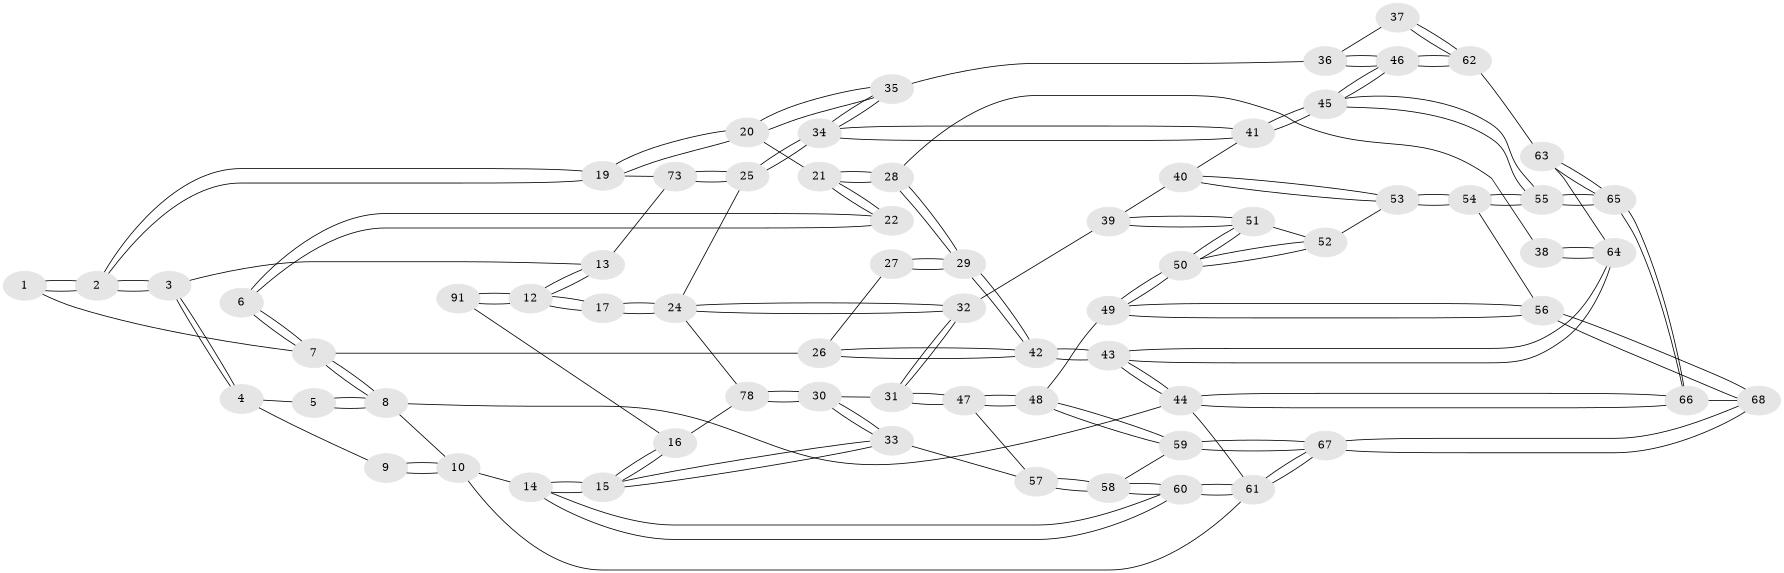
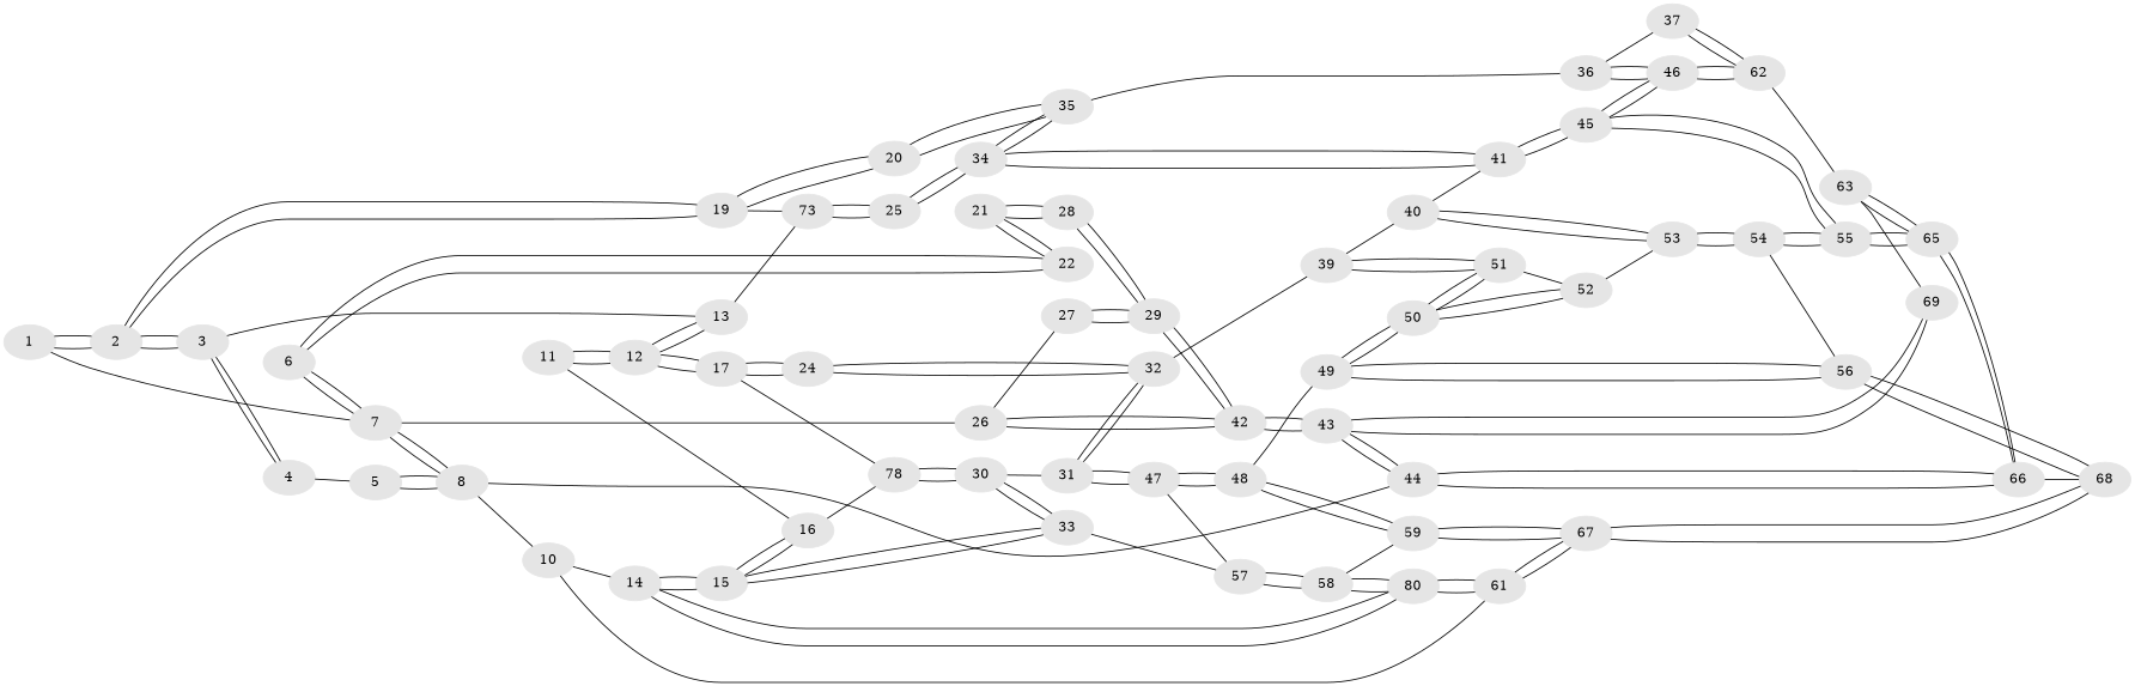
  graph {
    rankdir=LR
    node [color=gray90 style=filled]
    1
    2
    7
    3
    19
    6
    22
    4
    13
    n10 [label=73]
    20
    5
-   9
    8
    10
    44
    26
    27
    42
    14
    61
    66
-   11 [label=91]
+   11
    12
    16
    15
-   60
+   60 [label=80]
    67
    17
    n30 [label=78]
    24
    25
    33
    57
    30
    32
    31
    21
    35
    28
    36
    29
-   38
    34
    39
    41
    43
-   64
+   64 [label=69]
    47
    48
    40
    51
    58
    45
    37
    46
    62
    63
    53
    52
    54
    55
    68
    65
    49
    59
    50
    56
    1 -- 2
    1 -- 2
    1 -- 7
    2 -- 3
    2 -- 3
    2 -- 19
    2 -- 19
    7 -- 8
    7 -- 8
    7 -- 26
    3 -- 4
    3 -- 4
    3 -- 13
    19 -- n10
    19 -- 20
    19 -- 20
    6 -- 7
    6 -- 7
    6 -- 22
    6 -- 22
    4 -- 5
-   4 -- 9
    13 -- n10
    n10 -- 25
    n10 -- 25
-   20 -- 21
    20 -- 35
    20 -- 35
    5 -- 8
    5 -- 8
-   9 -- 10
-   9 -- 10
    8 -- 10
    8 -- 44
    10 -- 14
    10 -- 61
-   44 -- 61
    44 -- 66
    44 -- 66
    26 -- 27
    26 -- 42
    26 -- 42
    27 -- 29
    27 -- 29
    42 -- 43
    42 -- 43
    14 -- 15
    14 -- 15
    14 -- 60
    14 -- 60
    61 -- 67
    61 -- 67
    66 -- 68
    11 -- 12
    11 -- 12
    11 -- 16
    12 -- 13
    12 -- 13
    12 -- 17
    12 -- 17
    16 -- n30
    15 -- 16
    15 -- 16
    15 -- 33
    15 -- 33
    60 -- 61
    60 -- 61
    67 -- 68
    67 -- 68
-   24 -- n30
+   17 -- n30
    17 -- 24
    17 -- 24
    n30 -- 30
    n30 -- 30
-   24 -- 25
    24 -- 32
    24 -- 32
    25 -- 34
    25 -- 34
    33 -- 57
    57 -- 58
    57 -- 58
    30 -- 33
    30 -- 33
    30 -- 31
    32 -- 39
    31 -- 32
    31 -- 32
    31 -- 47
    31 -- 47
    21 -- 22
    21 -- 22
    21 -- 28
    21 -- 28
    35 -- 36
    28 -- 29
    28 -- 29
-   28 -- 38
    36 -- 37
    36 -- 46
    36 -- 46
    29 -- 42
    29 -- 42
-   38 -- 64
-   38 -- 64
    34 -- 35
    34 -- 35
    34 -- 41
    34 -- 41
    39 -- 40
    39 -- 51
    39 -- 51
    41 -- 45
    41 -- 45
    43 -- 44
    43 -- 44
    43 -- 64
    43 -- 64
    47 -- 57
    47 -- 48
    47 -- 48
    48 -- 49
    48 -- 59
    48 -- 59
    40 -- 41
    40 -- 53
    40 -- 53
    51 -- 52
    58 -- 60
    58 -- 60
    58 -- 59
    45 -- 46
    45 -- 46
    45 -- 55
    45 -- 55
    37 -- 62
    37 -- 62
    46 -- 62
    46 -- 62
    62 -- 63
    63 -- 64
    63 -- 65
    63 -- 65
    53 -- 54
    53 -- 54
    52 -- 53
    54 -- 55
    54 -- 55
    54 -- 56
    55 -- 65
    55 -- 65
    65 -- 66
    65 -- 66
    49 -- 50
    49 -- 50
    49 -- 56
    49 -- 56
    59 -- 67
    59 -- 67
    50 -- 51
    50 -- 51
    50 -- 52
    50 -- 52
    56 -- 68
    56 -- 68
  }
